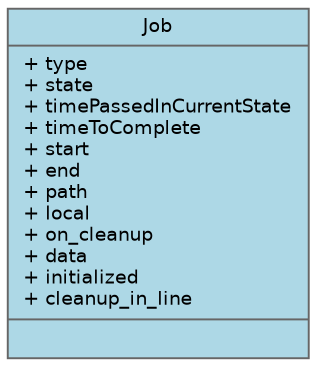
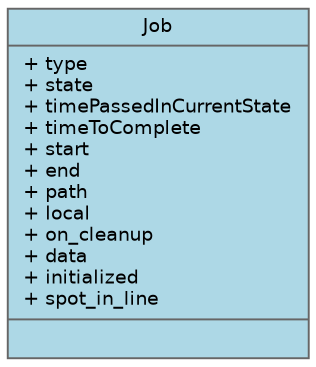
  digraph {
-   n1 [color=gray40 fillcolor=lightblue fontcolor=black fontname=Helvetica fontsize=10 height=0.2 label="{Job\n|+ type\l+ state\l+ timePassedInCurrentState\l+ timeToComplete\l+ start\l+ end\l+ path\l+ local\l+ on_cleanup\l+ data\l+ initialized\l+ cleanup_in_line\l|}" shape=record style=filled width=0.4]
+   n1 [color=gray40 fillcolor=lightblue fontcolor=black fontname=Helvetica fontsize=10 height=0.2 label="{Job\n|+ type\l+ state\l+ timePassedInCurrentState\l+ timeToComplete\l+ start\l+ end\l+ path\l+ local\l+ on_cleanup\l+ data\l+ initialized\l+ spot_in_line\l|}" shape=record style=filled width=0.4]
  }
